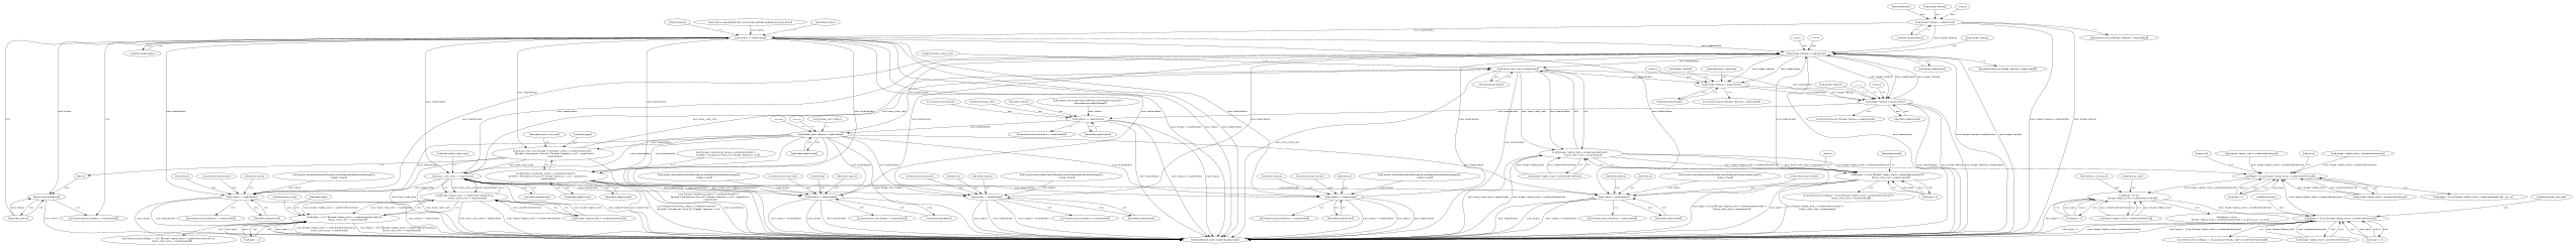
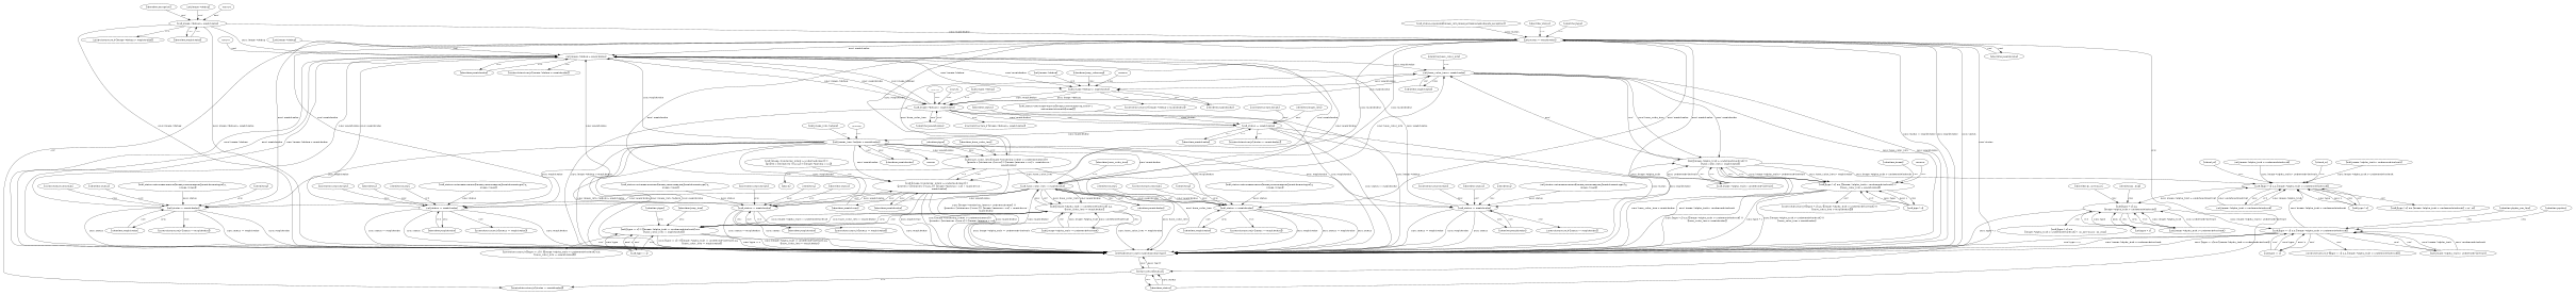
  digraph {
    fontname="Fira Sans"
    node [fontname="Fira Sans"]
    edge [fontname="Fira Sans"]
    n1 [label="(Call,image->debug != MagickFalse)"]
    n2 [label="(Call,status == MagickFalse)"]
    n3 [label="(Call,image->debug != MagickFalse)"]
    n4 [label="(MethodReturn,static MagickBooleanType)"]
    n5 [label="(ControlStructure,if (image->debug != MagickFalse))"]
    n6 [label="(Identifier,MagickFalse)"]
    n7 [label="(Return,return(status);)"]
    n8 [label="(Call,have_color_info=(image->rendering_intent != UndefinedIntent) ||\n      (profile != (StringInfo *) NULL) || (image->gamma != 0.0) ?  MagickTrue :\n      MagickFalse)"]
    n9 [label="(Call,have_color_info == MagickFalse)"]
    n10 [label="(Call,status == MagickFalse)"]
    n11 [label="(Call,(image->rendering_intent != UndefinedIntent) ||\n      (profile != (StringInfo *) NULL) || (image->gamma != 0.0) ?  MagickTrue :\n      MagickFalse)"]
    n12 [label="(Call,status == MagickFalse)"]
    n13 [label="(Call,status == MagickFalse)"]
    n14 [label="(Call,status == MagickFalse)"]
    n15 [label="(Call,status == MagickFalse)"]
    n16 [label="(ControlStructure,if (status == MagickFalse))"]
    n17 [label="(Identifier,MagickFalse)"]
    n18 [label="(Call,have_color_info != MagickFalse)"]
    n19 [label="(Call,image->debug != MagickFalse)"]
    n20 [label="(Call,image->debug != MagickFalse)"]
    n21 [label="(Identifier,MagickFalse)"]
    n22 [label="(ControlStructure,if (image->debug != MagickFalse))"]
    n23 [label="(Identifier,status)"]
    n24 [label="(Block,)"]
    n25 [label="(Call,(image->alpha_trait == UndefinedPixelTrait) &&\n          (have_color_info == MagickFalse))"]
    n26 [label="(Identifier,MagickFalse)"]
    n27 [label="(Identifier,MagickFalse)"]
    n28 [label="(ControlStructure,if (status == MagickFalse))"]
    n29 [label="(Identifier,MagickFalse)"]
    n30 [label="(Identifier,MagickTrue)"]
    n31 [label="(Identifier,MagickFalse)"]
    n32 [label="(ControlStructure,if (status == MagickFalse))"]
    n33 [label="(Identifier,MagickFalse)"]
    n34 [label="(ControlStructure,if (status == MagickFalse))"]
    n35 [label="(ControlStructure,if (status == MagickFalse))"]
    n36 [label="(Identifier,MagickFalse)"]
    n37 [label="(Identifier,MagickFalse)"]
    n38 [label="(ControlStructure,if (status == MagickFalse))"]
    n39 [label="(Call,(image->alpha_trait != UndefinedPixelTrait) ||\n        (have_color_info != MagickFalse))"]
    n40 [label="(Identifier,MagickFalse)"]
    n41 [label="(Call,(type == 3) || ((image->alpha_trait == UndefinedPixelTrait) &&\n          (have_color_info == MagickFalse)))"]
    n42 [label="(Call,image->alpha_trait == UndefinedPixelTrait)"]
    n43 [label="(ControlStructure,if ((type == 3) || ((image->alpha_trait == UndefinedPixelTrait) &&\n          (have_color_info == MagickFalse))))"]
    n44 [label="(Call,type == 3)"]
    n45 [label="(ControlStructure,if (image->debug != MagickFalse))"]
    n46 [label="(Identifier,MagickFalse)"]
    n47 [label="(Call,status == MagickFalse)"]
    n48 [label="(ControlStructure,if (image->debug != MagickFalse))"]
    n49 [label="(Identifier,MagickFalse)"]
    n50 [label="(Call,(type > 3) && (image->alpha_trait != UndefinedPixelTrait))"]
    n51 [label="(Call,(type > 3) && ((image->alpha_trait != UndefinedPixelTrait) ||\n        (have_color_info != MagickFalse)))"]
    n52 [label="(Call,image->alpha_trait != UndefinedPixelTrait)"]
    n53 [label="(Call,(type > 3) &&\n          (image->alpha_trait != UndefinedPixelTrait))"]
    n54 [label="(Call,type > 3)"]
    n55 [label="(Call,(type > 3) && (image->alpha_trait != UndefinedPixelTrait) ? 32 : 24)"]
    n56 [label="(Call,image->alpha_trait != UndefinedPixelTrait)"]
    n57 [label="(Call,type > 3)"]
    n58 [label="(ControlStructure,if ((type > 3) && ((image->alpha_trait != UndefinedPixelTrait) ||\n        (have_color_info != MagickFalse))))"]
    n59 [label="(Call,(type == 3) && (image->alpha_trait != UndefinedPixelTrait))"]
    n60 [label="(Call,type > 3)"]
    n61 [label="(Call,image->alpha_trait != UndefinedPixelTrait)"]
    n62 [label="(Call,(type > 3) &&\n          (image->alpha_trait != UndefinedPixelTrait) ?  BI_BITFIELDS : BI_RGB)"]
    n63 [label="(Call,type == 3)"]
    n64 [label="(ControlStructure,if ((type == 3) && (image->alpha_trait != UndefinedPixelTrait)))"]
    n65 [label="(Call,image->alpha_trait != UndefinedPixelTrait)"]
    n66 [label="(Call,image_info->adjoin != MagickFalse)"]
    n67 [label="(ControlStructure,if (status == MagickFalse))"]
    n68 [label="(Identifier,MagickFalse)"]
    n69 [label="(Identifier,MagickFalse)"]
    n70 [label="(Identifier,bmp_info)"]
    n71 [label="(ControlStructure,break;)"]
    n72 [label="(Call,status=SetImageProgress(image,SaveImageTag,(MagickOffsetType) y,\n                image->rows))"]
    n73 [label="(Identifier,status)"]
    n74 [label="(Identifier,status)"]
    n75 [label="(ControlStructure,break;)"]
    n76 [label="(Identifier,type)"]
    n77 [label="(Identifier,image)"]
    n78 [label="(Identifier,status)"]
    n79 [label="(Identifier,status)"]
    n80 [label="(Call,image_info->adjoin)"]
    n81 [label="(Identifier,status)"]
    n82 [label="(Call,status=SetImageProgress(image,SaveImageTag,(MagickOffsetType) y,\n                image->rows))"]
    n83 [label="(Identifier,type)"]
-   n84 [label="(Identifier,bytes)"]
+   n84 [label="(Identifier,exception)"]
    n85 [label="(Identifier,y)"]
    n86 [label="(Identifier,image_info)"]
    n87 [label="(Identifier,type)"]
    n88 [label="(ControlStructure,break;)"]
    n89 [label="(Literal,32)"]
    n90 [label="(Identifier,have_color_info)"]
    n91 [label="(Call,image->debug)"]
    n92 [label="(Call,status=SetImageProgress(image,SaveImageTag,(MagickOffsetType) y,\n                image->rows))"]
    n93 [label="(Identifier,y)"]
    n94 [label="(Identifier,y)"]
    n95 [label="(Call,(image->rendering_intent != UndefinedIntent) ||\n      (profile != (StringInfo *) NULL) || (image->gamma != 0.0))"]
    n96 [label="(ControlStructure,break;)"]
    n97 [label="(Call,image->alpha_trait != UndefinedPixelTrait)"]
    n98 [label="(Identifier,status)"]
    n99 [label="(Identifier,bytes_per_line)"]
    n100 [label="(ControlStructure,break;)"]
    n101 [label="(Identifier,status)"]
    n102 [label="(Call,image->debug)"]
    n103 [label="(Identifier,bmp_colormap)"]
    n104 [label="(Identifier,have_color_info)"]
    n105 [label="(Call,status=SetImageProgress(image,SaveImagesTag,scene++,\n      GetImageListLength(image)))"]
    n106 [label="(Identifier,have_color_info)"]
    n107 [label="(Identifier,option)"]
    n108 [label="(Call,status=SetImageProgress(image,SaveImageTag,(MagickOffsetType) y,\n                image->rows))"]
    n109 [label="(Identifier,BI_BITFIELDS)"]
    n110 [label="(Call,image->debug)"]
    n111 [label="(Literal,24)"]
    n112 [label="(Call,image->debug)"]
    n113 [label="(Identifier,y)"]
    n114 [label="(Call,status=SetImageProgress(image,SaveImageTag,(MagickOffsetType) y,\n                image->rows))"]
    n115 [label="(Call,status=OpenBlob(image_info,image,WriteBinaryBlobMode,exception))"]
    n116 [label="(Call,image->alpha_trait != UndefinedPixelTrait)"]
    n117 [label="(Identifier,y)"]
    n118 [label="(Identifier,BI_RGB)"]
    n119 [label="(ControlStructure,break;)"]
    1000177
    1001711
-   1001848
    1002019
    1002335
    1002537
    1002546
    1000288
    1002591
    n1 -> n2 [label="DDG: MagickFalse"]
    n1 -> n3 [label="DDG: image->debug"]
    n1 -> n4 [label="DDG: image->debug"]
    n1 -> n4 [label="DDG: image->debug != MagickFalse"]
    n1 -> n5 [label="AST: "]
    n1 -> n6 [label="CFG: "]
    n2 -> n3 [label="DDG: MagickFalse"]
    n2 -> n4 [label="DDG: status"]
    n2 -> n4 [label="DDG: MagickFalse"]
    n2 -> n4 [label="DDG: status == MagickFalse"]
    n2 -> n7 [label="DDG: status"]
    n2 -> n8 [label="DDG: MagickFalse"]
    n2 -> n9 [label="DDG: MagickFalse"]
    n2 -> n10 [label="DDG: MagickFalse"]
    n2 -> n11 [label="DDG: MagickFalse"]
    n2 -> n12 [label="DDG: MagickFalse"]
    n2 -> n13 [label="DDG: MagickFalse"]
    n2 -> n14 [label="DDG: MagickFalse"]
    n2 -> n15 [label="DDG: MagickFalse"]
    n2 -> n16 [label="AST: "]
    n2 -> n17 [label="CFG: "]
    n3 -> n4 [label="DDG: image->debug"]
    n3 -> n4 [label="DDG: MagickFalse"]
    n3 -> n4 [label="DDG: image->debug != MagickFalse"]
    n3 -> n18 [label="DDG: MagickFalse"]
    n3 -> n19 [label="DDG: image->debug"]
    n3 -> n19 [label="DDG: MagickFalse"]
    n3 -> n20 [label="DDG: image->debug"]
    n3 -> n20 [label="DDG: MagickFalse"]
    n3 -> n21 [label="CFG: "]
    n3 -> n22 [label="AST: "]
-   n24 -> n7 [label="CFG: "]
+   n4 -> n7 [label="CFG: "]
    n6 -> n1 [label="AST: "]
    n7 -> n4 [label="DDG: <RET>"]
    n7 -> n16 [label="AST: "]
    n7 -> n23 [label="CFG: "]
    n8 -> n4 [label="DDG: (image->rendering_intent != UndefinedIntent) ||\n      (profile != (StringInfo *) NULL) || (image->gamma != 0.0) ?  MagickTrue :\n      MagickFalse"]
    n8 -> n4 [label="DDG: have_color_info"]
    n8 -> n9 [label="DDG: have_color_info"]
    n8 -> n11 [label="CFG: "]
    n8 -> n18 [label="DDG: have_color_info"]
    n8 -> n24 [label="AST: "]
    n9 -> n3 [label="DDG: MagickFalse"]
    n9 -> n4 [label="DDG: MagickFalse"]
    n9 -> n4 [label="DDG: have_color_info"]
    n9 -> n10 [label="DDG: MagickFalse"]
    n9 -> n12 [label="DDG: MagickFalse"]
    n9 -> n13 [label="DDG: MagickFalse"]
    n9 -> n14 [label="DDG: MagickFalse"]
    n9 -> n15 [label="DDG: MagickFalse"]
    n9 -> n18 [label="DDG: have_color_info"]
    n9 -> n25 [label="AST: "]
    n9 -> n25 [label="DDG: have_color_info"]
    n9 -> n25 [label="DDG: MagickFalse"]
    n9 -> n26 [label="CFG: "]
    n10 -> n3 [label="DDG: MagickFalse"]
    n10 -> n4 [label="DDG: status == MagickFalse"]
    n10 -> n4 [label="DDG: status"]
    n10 -> n4 [label="DDG: MagickFalse"]
    n10 -> n27 [label="CFG: "]
    n10 -> n28 [label="AST: "]
    n11 -> n4 [label="DDG: MagickTrue"]
    n11 -> n4 [label="DDG: (image->rendering_intent != UndefinedIntent) ||\n      (profile != (StringInfo *) NULL) || (image->gamma != 0.0)"]
    n11 -> n4 [label="DDG: MagickFalse"]
    n11 -> n8 [label="AST: "]
    n11 -> n29 [label="CFG: "]
    n11 -> n30 [label="CFG: "]
    n12 -> n3 [label="DDG: MagickFalse"]
    n12 -> n4 [label="DDG: MagickFalse"]
    n12 -> n4 [label="DDG: status"]
    n12 -> n4 [label="DDG: status == MagickFalse"]
    n12 -> n31 [label="CFG: "]
    n12 -> n32 [label="AST: "]
    n13 -> n3 [label="DDG: MagickFalse"]
    n13 -> n4 [label="DDG: MagickFalse"]
    n13 -> n4 [label="DDG: status == MagickFalse"]
    n13 -> n4 [label="DDG: status"]
    n13 -> n33 [label="CFG: "]
    n13 -> n34 [label="AST: "]
    n14 -> n3 [label="DDG: MagickFalse"]
    n14 -> n4 [label="DDG: status == MagickFalse"]
    n14 -> n4 [label="DDG: status"]
    n14 -> n4 [label="DDG: MagickFalse"]
    n14 -> n35 [label="AST: "]
    n14 -> n36 [label="CFG: "]
    n15 -> n3 [label="DDG: MagickFalse"]
    n15 -> n4 [label="DDG: status"]
    n15 -> n4 [label="DDG: status == MagickFalse"]
    n15 -> n4 [label="DDG: MagickFalse"]
    n15 -> n37 [label="CFG: "]
    n15 -> n38 [label="AST: "]
    n17 -> n2 [label="AST: "]
    n18 -> n4 [label="DDG: have_color_info"]
    n18 -> n4 [label="DDG: MagickFalse"]
    n18 -> n19 [label="DDG: MagickFalse"]
    n18 -> n20 [label="DDG: MagickFalse"]
    n18 -> n39 [label="AST: "]
    n18 -> n39 [label="DDG: have_color_info"]
    n18 -> n39 [label="DDG: MagickFalse"]
    n18 -> n40 [label="CFG: "]
    n19 -> n20 [label="DDG: image->debug"]
    n19 -> n20 [label="DDG: MagickFalse"]
    n19 -> n45 [label="AST: "]
    n19 -> n46 [label="CFG: "]
    n20 -> n3 [label="DDG: image->debug"]
    n20 -> n4 [label="DDG: MagickFalse"]
    n20 -> n4 [label="DDG: image->debug"]
    n20 -> n4 [label="DDG: image->debug != MagickFalse"]
    n20 -> n47 [label="DDG: MagickFalse"]
    n20 -> n48 [label="AST: "]
    n20 -> n49 [label="CFG: "]
    n21 -> n3 [label="AST: "]
    n23 -> n2 [label="CFG: "]
    n23 -> n7 [label="AST: "]
    n23 -> n7 [label="DDG: status"]
    n25 -> n4 [label="DDG: have_color_info == MagickFalse"]
    n25 -> n4 [label="DDG: image->alpha_trait == UndefinedPixelTrait"]
    n25 -> n9 [label="CFG: "]
    n25 -> n41 [label="AST: "]
    n25 -> n41 [label="DDG: image->alpha_trait == UndefinedPixelTrait"]
    n25 -> n41 [label="DDG: have_color_info == MagickFalse"]
    n25 -> n42 [label="CFG: "]
    n26 -> n9 [label="AST: "]
    n27 -> n10 [label="AST: "]
    n29 -> n11 [label="AST: "]
    n30 -> n11 [label="AST: "]
    n31 -> n12 [label="AST: "]
    n33 -> n13 [label="AST: "]
    n36 -> n14 [label="AST: "]
    n37 -> n15 [label="AST: "]
    n39 -> n4 [label="DDG: have_color_info != MagickFalse"]
    n39 -> n4 [label="DDG: image->alpha_trait != UndefinedPixelTrait"]
    n39 -> n18 [label="CFG: "]
    n39 -> n50 [label="DDG: image->alpha_trait != UndefinedPixelTrait"]
    n39 -> n51 [label="AST: "]
    n39 -> n51 [label="DDG: image->alpha_trait != UndefinedPixelTrait"]
    n39 -> n51 [label="DDG: have_color_info != MagickFalse"]
    n39 -> n52 [label="CFG: "]
    n40 -> n18 [label="AST: "]
    n41 -> n4 [label="DDG: type == 3"]
    n41 -> n4 [label="DDG: (image->alpha_trait == UndefinedPixelTrait) &&\n          (have_color_info == MagickFalse)"]
    n41 -> n4 [label="DDG: (type == 3) || ((image->alpha_trait == UndefinedPixelTrait) &&\n          (have_color_info == MagickFalse))"]
    n41 -> n25 [label="CFG: "]
    n41 -> n43 [label="AST: "]
    n41 -> n44 [label="CFG: "]
    n42 -> n25 [label="AST: "]
    n42 -> n25 [label="DDG: image->alpha_trait"]
    n42 -> n25 [label="DDG: UndefinedPixelTrait"]
    n44 -> n41 [label="AST: "]
    n44 -> n41 [label="DDG: type"]
    n44 -> n41 [label="DDG: 3"]
    n46 -> n19 [label="AST: "]
    n47 -> n4 [label="DDG: status == MagickFalse"]
    n47 -> n4 [label="DDG: status"]
    n47 -> n4 [label="DDG: MagickFalse"]
    n47 -> n66 [label="DDG: MagickFalse"]
    n47 -> n67 [label="AST: "]
    n47 -> n68 [label="CFG: "]
    n49 -> n20 [label="AST: "]
    n50 -> n53 [label="DDG: image->alpha_trait != UndefinedPixelTrait"]
    n50 -> n54 [label="CFG: "]
    n50 -> n55 [label="AST: "]
    n50 -> n56 [label="CFG: "]
    n51 -> n4 [label="DDG: (image->alpha_trait != UndefinedPixelTrait) ||\n        (have_color_info != MagickFalse)"]
    n51 -> n4 [label="DDG: (type > 3) && ((image->alpha_trait != UndefinedPixelTrait) ||\n        (have_color_info != MagickFalse))"]
    n51 -> n4 [label="DDG: type > 3"]
    n51 -> n39 [label="CFG: "]
    n51 -> n57 [label="CFG: "]
    n51 -> n58 [label="AST: "]
    n52 -> n39 [label="AST: "]
    n52 -> n39 [label="DDG: image->alpha_trait"]
    n52 -> n39 [label="DDG: UndefinedPixelTrait"]
    n53 -> n4 [label="DDG: type > 3"]
    n53 -> n59 [label="DDG: image->alpha_trait != UndefinedPixelTrait"]
    n53 -> n60 [label="CFG: "]
    n53 -> n61 [label="CFG: "]
    n53 -> n62 [label="AST: "]
    n54 -> n50 [label="AST: "]
    n54 -> n50 [label="DDG: type"]
    n54 -> n50 [label="DDG: 3"]
    n56 -> n50 [label="AST: "]
    n56 -> n50 [label="DDG: image->alpha_trait"]
    n56 -> n50 [label="DDG: UndefinedPixelTrait"]
    n57 -> n51 [label="AST: "]
    n57 -> n51 [label="DDG: type"]
    n57 -> n51 [label="DDG: 3"]
    n59 -> n4 [label="DDG: type == 3"]
    n59 -> n4 [label="DDG: image->alpha_trait != UndefinedPixelTrait"]
    n59 -> n4 [label="DDG: (type == 3) && (image->alpha_trait != UndefinedPixelTrait)"]
    n59 -> n50 [label="DDG: image->alpha_trait != UndefinedPixelTrait"]
    n59 -> n63 [label="CFG: "]
    n59 -> n64 [label="AST: "]
    n59 -> n65 [label="CFG: "]
    n60 -> n53 [label="AST: "]
    n60 -> n53 [label="DDG: type"]
    n60 -> n53 [label="DDG: 3"]
    n61 -> n53 [label="AST: "]
    n61 -> n53 [label="DDG: image->alpha_trait"]
    n61 -> n53 [label="DDG: UndefinedPixelTrait"]
    n63 -> n59 [label="AST: "]
    n63 -> n59 [label="DDG: type"]
    n63 -> n59 [label="DDG: 3"]
    n65 -> n59 [label="AST: "]
    n65 -> n59 [label="DDG: image->alpha_trait"]
    n65 -> n59 [label="DDG: UndefinedPixelTrait"]
    n66 -> n3 [label="DDG: MagickFalse"]
    n66 -> n4 [label="DDG: image_info->adjoin != MagickFalse"]
    n66 -> n4 [label="DDG: image_info->adjoin"]
    n66 -> n4 [label="DDG: MagickFalse"]
    n66 -> n8 [label="DDG: MagickFalse"]
    n66 -> n9 [label="DDG: MagickFalse"]
    n66 -> n10 [label="DDG: MagickFalse"]
    n66 -> n11 [label="DDG: MagickFalse"]
    n66 -> n12 [label="DDG: MagickFalse"]
    n66 -> n13 [label="DDG: MagickFalse"]
    n66 -> n14 [label="DDG: MagickFalse"]
    n66 -> n15 [label="DDG: MagickFalse"]
    n66 -> n69 [label="CFG: "]
    n68 -> n47 [label="AST: "]
    n69 -> n66 [label="AST: "]
    n70 -> n41 [label="CFG: "]
    n71 -> n15 [label="CFG: "]
    n72 -> n10 [label="DDG: status"]
    n73 -> n2 [label="AST: "]
    n74 -> n10 [label="AST: "]
    n75 -> n12 [label="CFG: "]
    n76 -> n2 [label="CFG: "]
    n77 -> n51 [label="CFG: "]
    n78 -> n15 [label="AST: "]
    n79 -> n12 [label="AST: "]
    n80 -> n66 [label="AST: "]
    n81 -> n13 [label="AST: "]
    n82 -> n12 [label="DDG: status"]
    n83 -> n8 [label="CFG: "]
    n84 -> n1 [label="CFG: "]
    n85 -> n12 [label="CFG: "]
    n86 -> n47 [label="CFG: "]
    n87 -> n41 [label="CFG: "]
    n88 -> n14 [label="CFG: "]
    n89 -> n50 [label="CFG: "]
    n90 -> n9 [label="AST: "]
    n91 -> n3 [label="AST: "]
    n92 -> n13 [label="DDG: status"]
    n93 -> n14 [label="CFG: "]
    n94 -> n15 [label="CFG: "]
    n95 -> n11 [label="AST: "]
    n96 -> n10 [label="CFG: "]
    n97 -> n50 [label="DDG: image->alpha_trait != UndefinedPixelTrait"]
    n98 -> n14 [label="AST: "]
    n99 -> n59 [label="CFG: "]
    n100 -> n13 [label="CFG: "]
    n101 -> n47 [label="AST: "]
    n102 -> n19 [label="AST: "]
    n103 -> n19 [label="CFG: "]
    n104 -> n8 [label="AST: "]
    n105 -> n47 [label="DDG: status"]
    n106 -> n18 [label="AST: "]
    n107 -> n59 [label="CFG: "]
    n108 -> n15 [label="DDG: status"]
    n109 -> n53 [label="CFG: "]
    n110 -> n20 [label="AST: "]
    n111 -> n50 [label="CFG: "]
    n112 -> n1 [label="AST: "]
    n113 -> n13 [label="CFG: "]
    n114 -> n14 [label="DDG: status"]
    n115 -> n2 [label="DDG: status"]
    n116 -> n50 [label="DDG: image->alpha_trait != UndefinedPixelTrait"]
    n117 -> n10 [label="CFG: "]
    n118 -> n53 [label="CFG: "]
    n119 -> n47 [label="CFG: "]
    1000177 -> n1 [label="CFG: "]
    1001711 -> n3 [label="CFG: "]
-   1001848 -> n3 [label="CFG: "]
    1002019 -> n51 [label="CFG: "]
    1002335 -> n19 [label="CFG: "]
    1002537 -> n20 [label="CFG: "]
    1002546 -> n20 [label="CFG: "]
    1000288 -> n66 [label="CFG: "]
-   1002591 -> n66 [label="CFG: "]
+   n66 -> 1002591 [label="CFG: "]
  }
